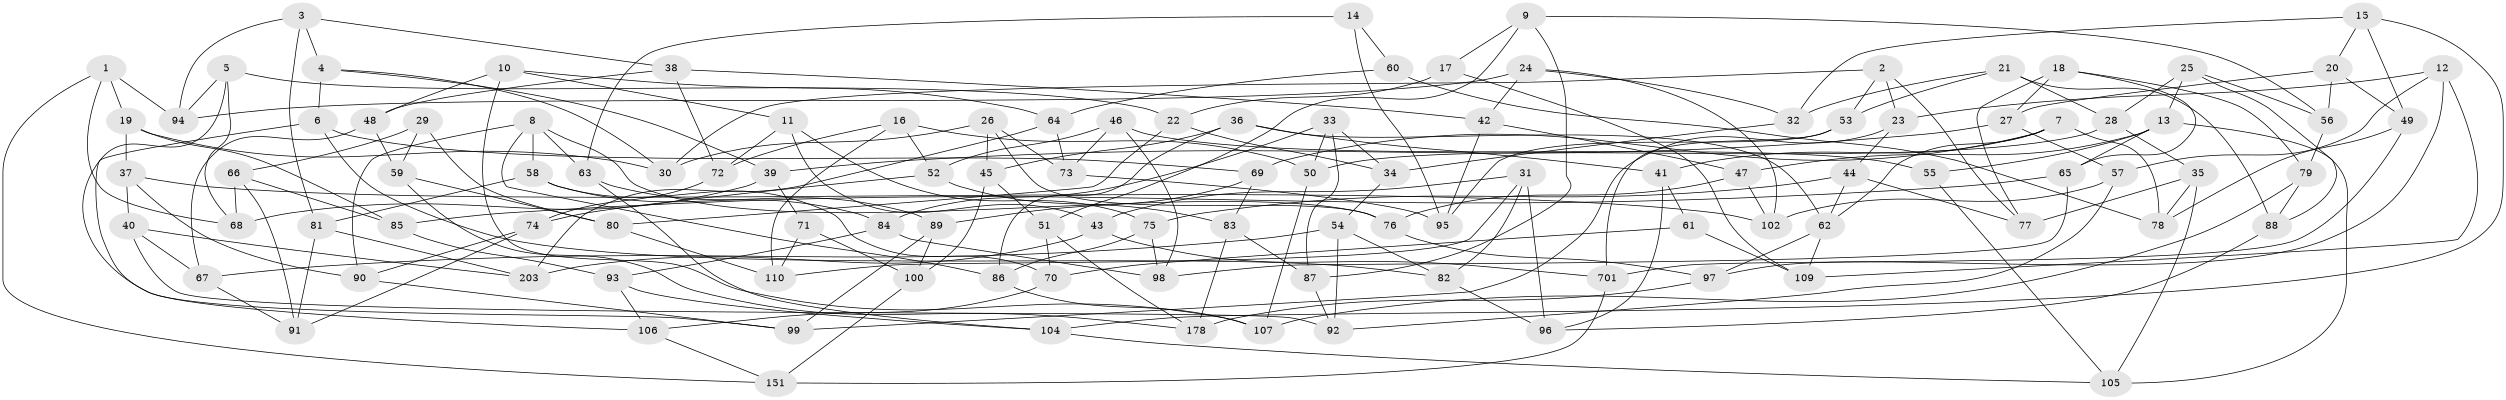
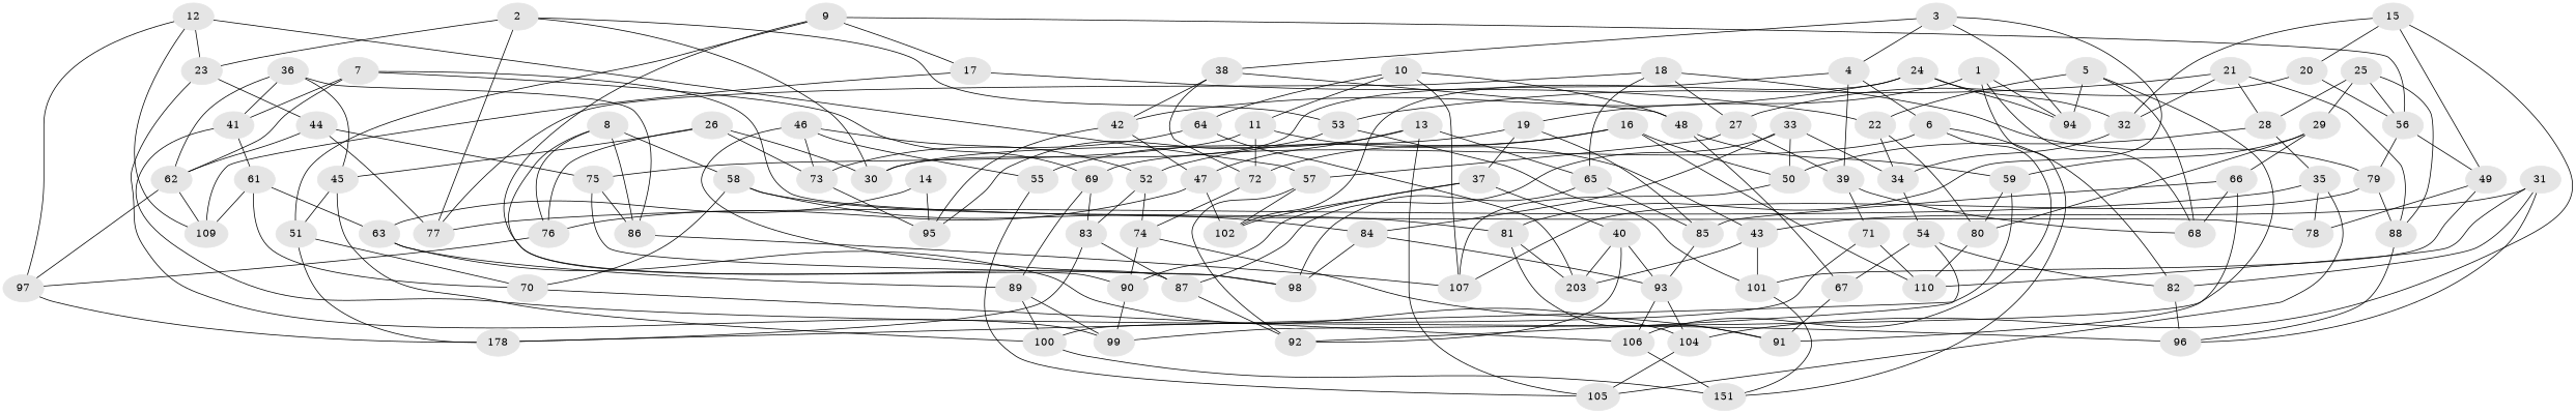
  graph {
    node [color=gray90 style=filled]
    1
    19
    68
    94
    n5 [label=151]
    30
    37
    85
    2
    23
    53
    77
    99
    44
    95
-   101 [label=701]
+   101
    3
    4
    38
    81
    6
    39
    48
    72
    42
    n26 [label=203]
    91
    69
    82
    106
    71
    5
    22
    34
    80
    83
    89
    96
    7
    41
    62
    78
    61
    97
    109
    8
    58
    76
    86
    90
    84
    70
    107
    9
    17
    51
    56
    87
    n59 [label=178]
    79
    92
    10
    11
    64
    43
    75
    59
    67
    73
    74
    98
    12
    57
    102
    13
    47
    55
    65
    105
    14
-   60
    63
    104
    15
    20
    32
    49
    27
    16
    50
    52
    110
    18
    88
    40
    93
    21
    28
    35
    54
    24
    25
    29
    66
    26
    45
    100
    31
    33
    36
    46
    1 -- 19
    1 -- 68
    1 -- 94
    1 -- n5
    19 -- 30
    19 -- 37
    19 -- 85
    37 -- 90
    37 -- 102
    37 -- 40
    85 -- 93
    2 -- 30
    2 -- 23
    2 -- 53
    2 -- 77
    23 -- 99
    23 -- 44
    53 -- 95
    53 -- 101
    44 -- 77
    44 -- 62
    44 -- 75
    101 -- n5
    3 -- 94
    3 -- 4
    3 -- 38
    3 -- 81
    4 -- 30
    4 -- 6
    4 -- 39
    38 -- 48
    38 -- 72
    38 -- 42
    81 -- n26
    81 -- 91
    6 -- 69
    6 -- 82
    6 -- 106
    39 -- 68
    39 -- 71
    48 -- 59
    48 -- 67
    72 -- 74
    42 -- 95
    42 -- 47
    69 -- 83
    69 -- 89
    82 -- 96
    106 -- n5
    71 -- 110
    71 -- 100
    5 -- 68
    5 -- 94
    5 -- 99
    5 -- 22
    22 -- 34
    22 -- 80
    34 -- 54
    80 -- 110
    83 -- 87
    83 -- n59
    89 -- 99
    89 -- 100
    7 -- 69
    7 -- 41
    7 -- 62
    7 -- 78
    41 -- 96
    41 -- 61
    62 -- 97
    62 -- 109
    61 -- 109
    61 -- 70
-   8 -- 63
+   61 -- 63
    97 -- n59
    8 -- 58
    8 -- 76
    8 -- 86
    8 -- 90
    58 -- 81
    58 -- 84
    58 -- 70
    76 -- 97
    86 -- 107
    90 -- 99
    84 -- 98
    84 -- 93
    70 -- 106
    9 -- 17
    9 -- 51
    9 -- 56
    9 -- 87
    17 -- 22
    17 -- 109
    51 -- 70
    51 -- n59
    56 -- 79
    87 -- 92
    79 -- 107
    79 -- 88
    10 -- 48
    10 -- 107
    10 -- 11
    10 -- 64
    11 -- 72
    11 -- 43
    11 -- 75
    64 -- n26
    64 -- 73
    43 -- 101
    43 -- n26
    75 -- 86
    75 -- 98
    59 -- 80
    59 -- n59
    67 -- 91
    73 -- 95
    74 -- 91
    74 -- 90
    12 -- 23
    12 -- 97
    12 -- 109
    12 -- 57
    57 -- 92
    57 -- 102
    13 -- 47
    13 -- 55
    13 -- 65
    13 -- 105
    47 -- 76
    47 -- 102
    55 -- 105
    65 -- 85
    65 -- 98
    14 -- 95
-   14 -- 60
    14 -- 63
-   60 -- 78
-   60 -- 64
    63 -- 89
    63 -- 104
    104 -- 105
    15 -- 104
    15 -- 20
    15 -- 32
    15 -- 49
    20 -- 56
-   20 -- 49
+   56 -- 49
    20 -- 27
    32 -- 34
    49 -- 101
    49 -- 78
    27 -- 39
    27 -- 57
    16 -- 72
    16 -- 50
    16 -- 52
    16 -- 110
    50 -- 107
    52 -- 83
    52 -- 74
    18 -- 77
    18 -- 79
    18 -- 65
    18 -- 27
    88 -- 96
    40 -- n26
    40 -- 92
-   40 -- 67
+   40 -- 93
    93 -- 106
    93 -- 104
    21 -- 53
    21 -- 32
    21 -- 88
    21 -- 28
    28 -- 50
    28 -- 35
    35 -- 77
    35 -- 78
    35 -- 105
    54 -- 82
    54 -- 92
    54 -- 67
    24 -- 94
    24 -- 42
    24 -- 102
    24 -- 32
    25 -- 56
    25 -- 88
    25 -- 28
-   25 -- 13
+   25 -- 29
    29 -- 80
    29 -- 59
    29 -- 66
    66 -- 68
    66 -- 85
    66 -- 91
    26 -- 30
    26 -- 76
    26 -- 73
    26 -- 45
    45 -- 51
    45 -- 100
    100 -- n5
    31 -- 82
    31 -- 96
    31 -- 43
    31 -- 110
    33 -- 34
    33 -- 84
    33 -- 87
    33 -- 50
    36 -- 41
    36 -- 62
    36 -- 86
    36 -- 45
    46 -- 73
    46 -- 98
    46 -- 55
    46 -- 52
  }
